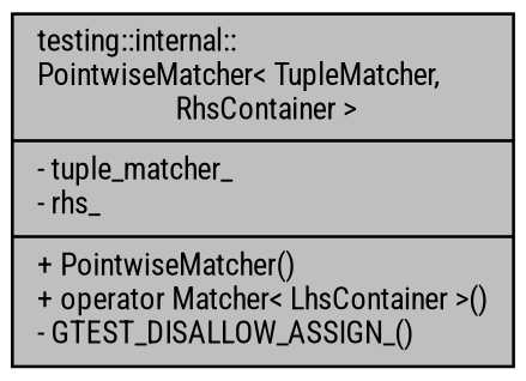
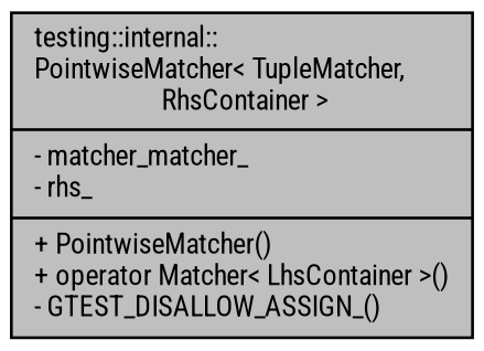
  digraph {
    fontname="Roboto Condensed"
-   n1 [color=black fillcolor=grey75 fontcolor=black fontname="Roboto Condensed" fontsize=10 height=0.2 label="{testing::internal::\lPointwiseMatcher\< TupleMatcher,\l RhsContainer \>\n|- tuple_matcher_\l- rhs_\l|+ PointwiseMatcher()\l+ operator Matcher\< LhsContainer \>()\l- GTEST_DISALLOW_ASSIGN_()\l}" shape=record style=filled width=0.4]
+   n1 [color=black fillcolor=grey75 fontcolor=black fontname="Roboto Condensed" fontsize=10 height=0.2 label="{testing::internal::\lPointwiseMatcher\< TupleMatcher,\l RhsContainer \>\n|- matcher_matcher_\l- rhs_\l|+ PointwiseMatcher()\l+ operator Matcher\< LhsContainer \>()\l- GTEST_DISALLOW_ASSIGN_()\l}" shape=record style=filled width=0.4]
  }
